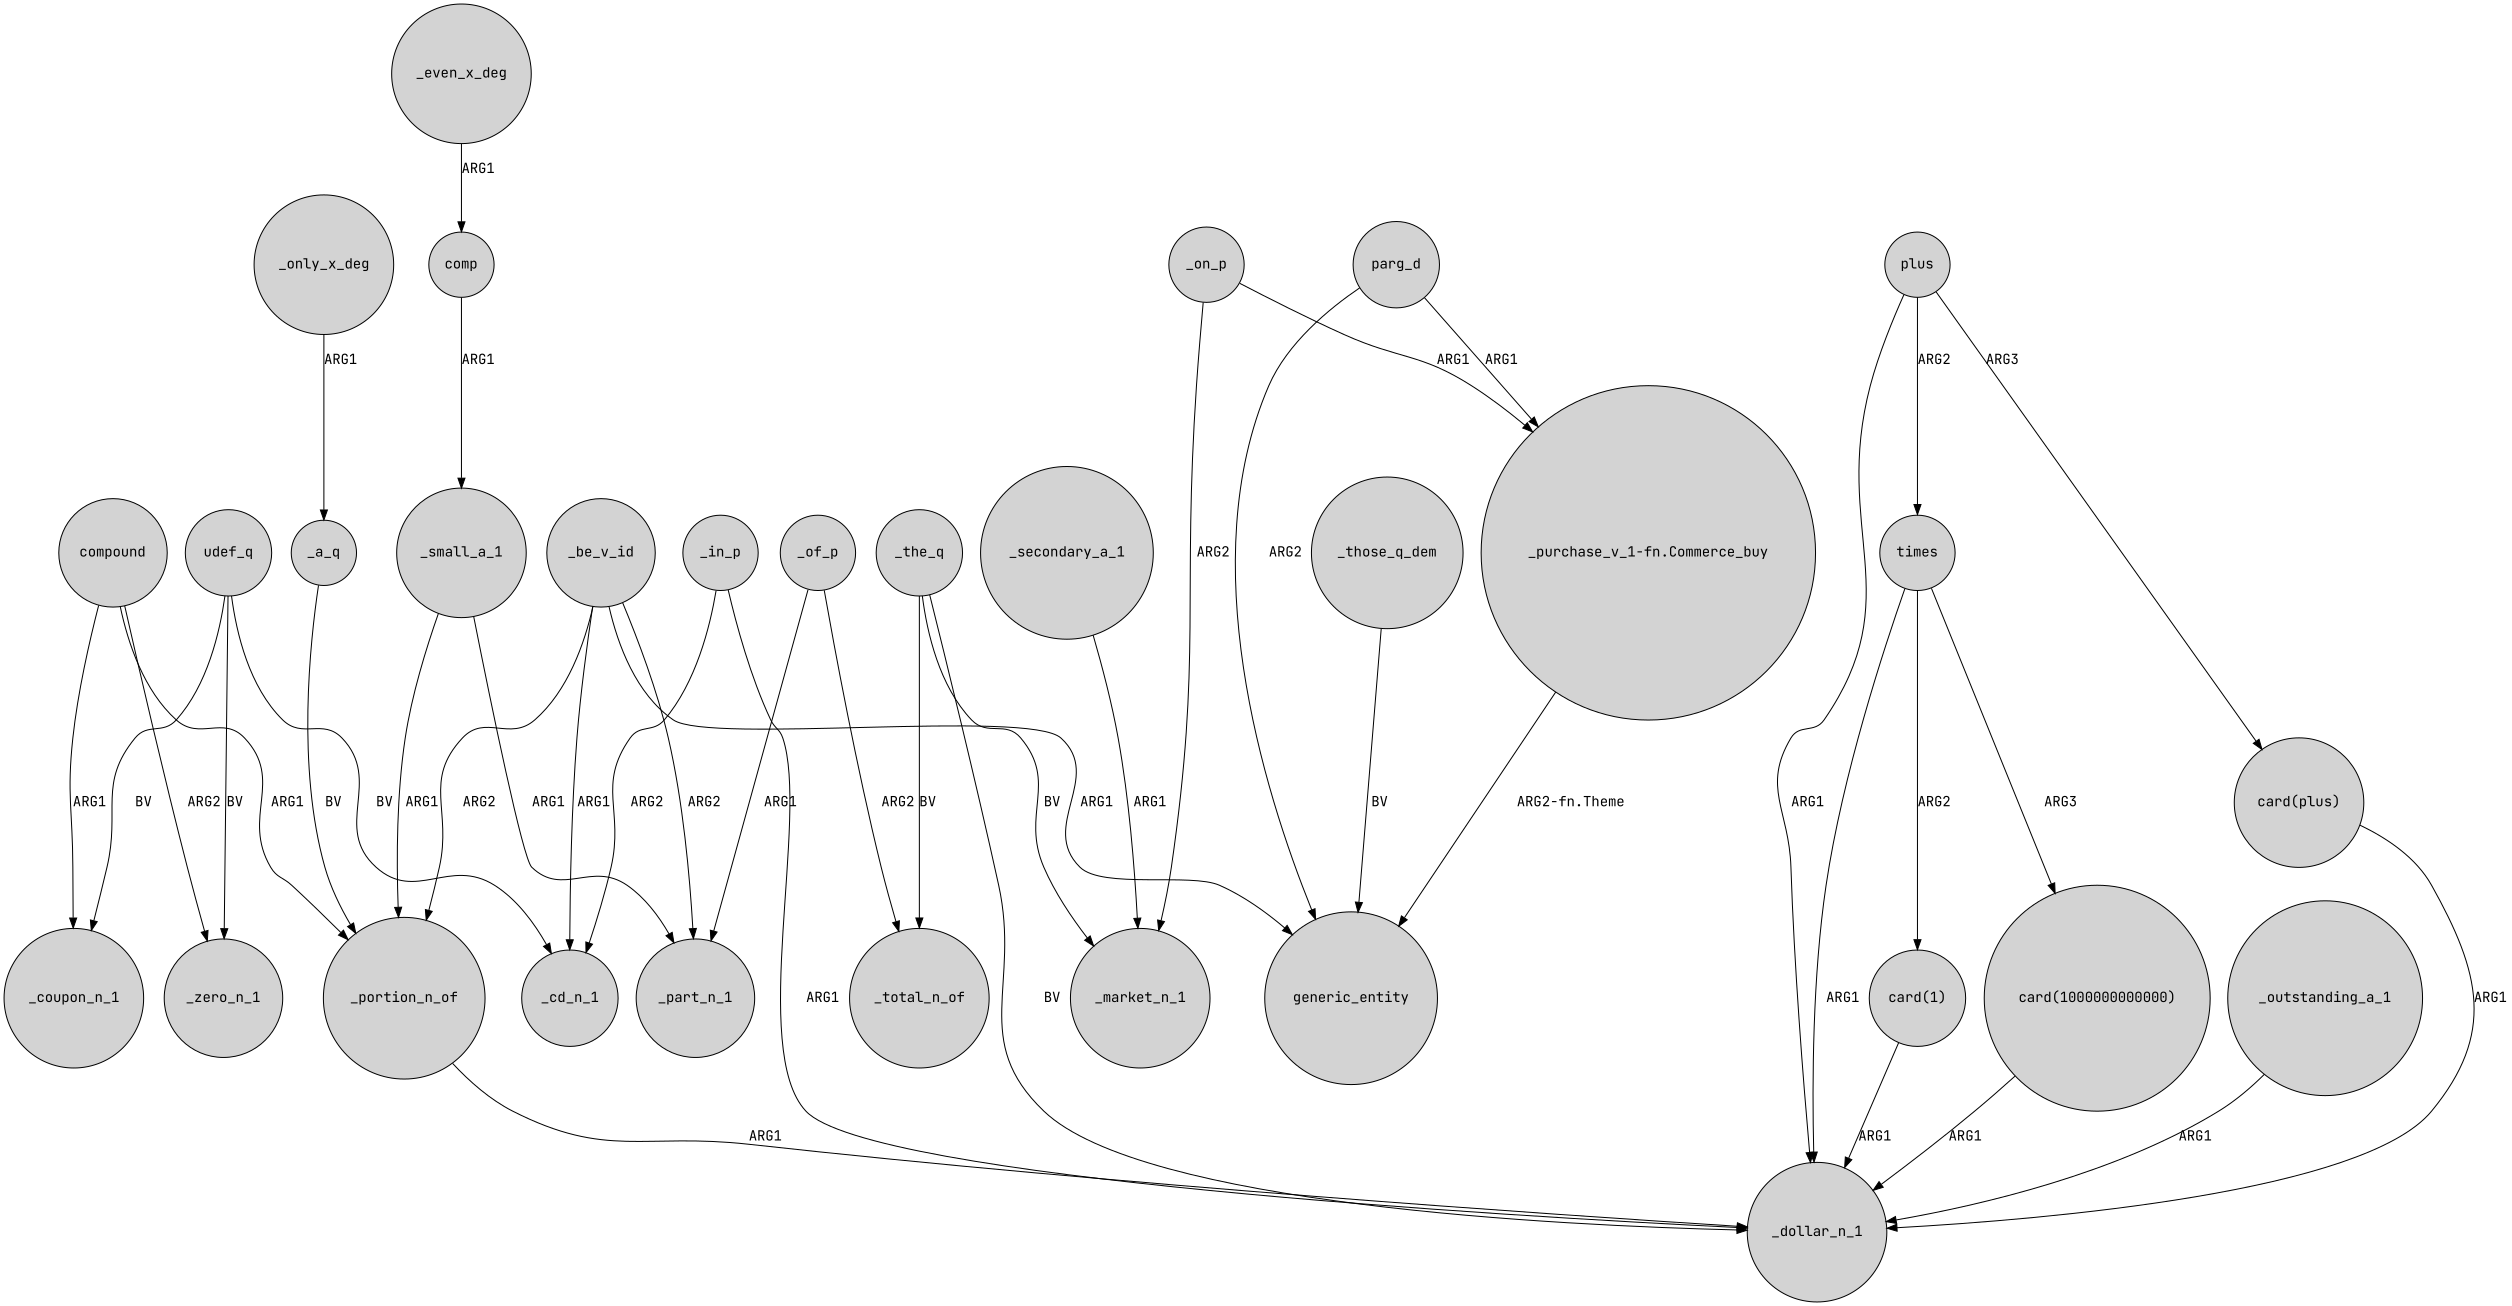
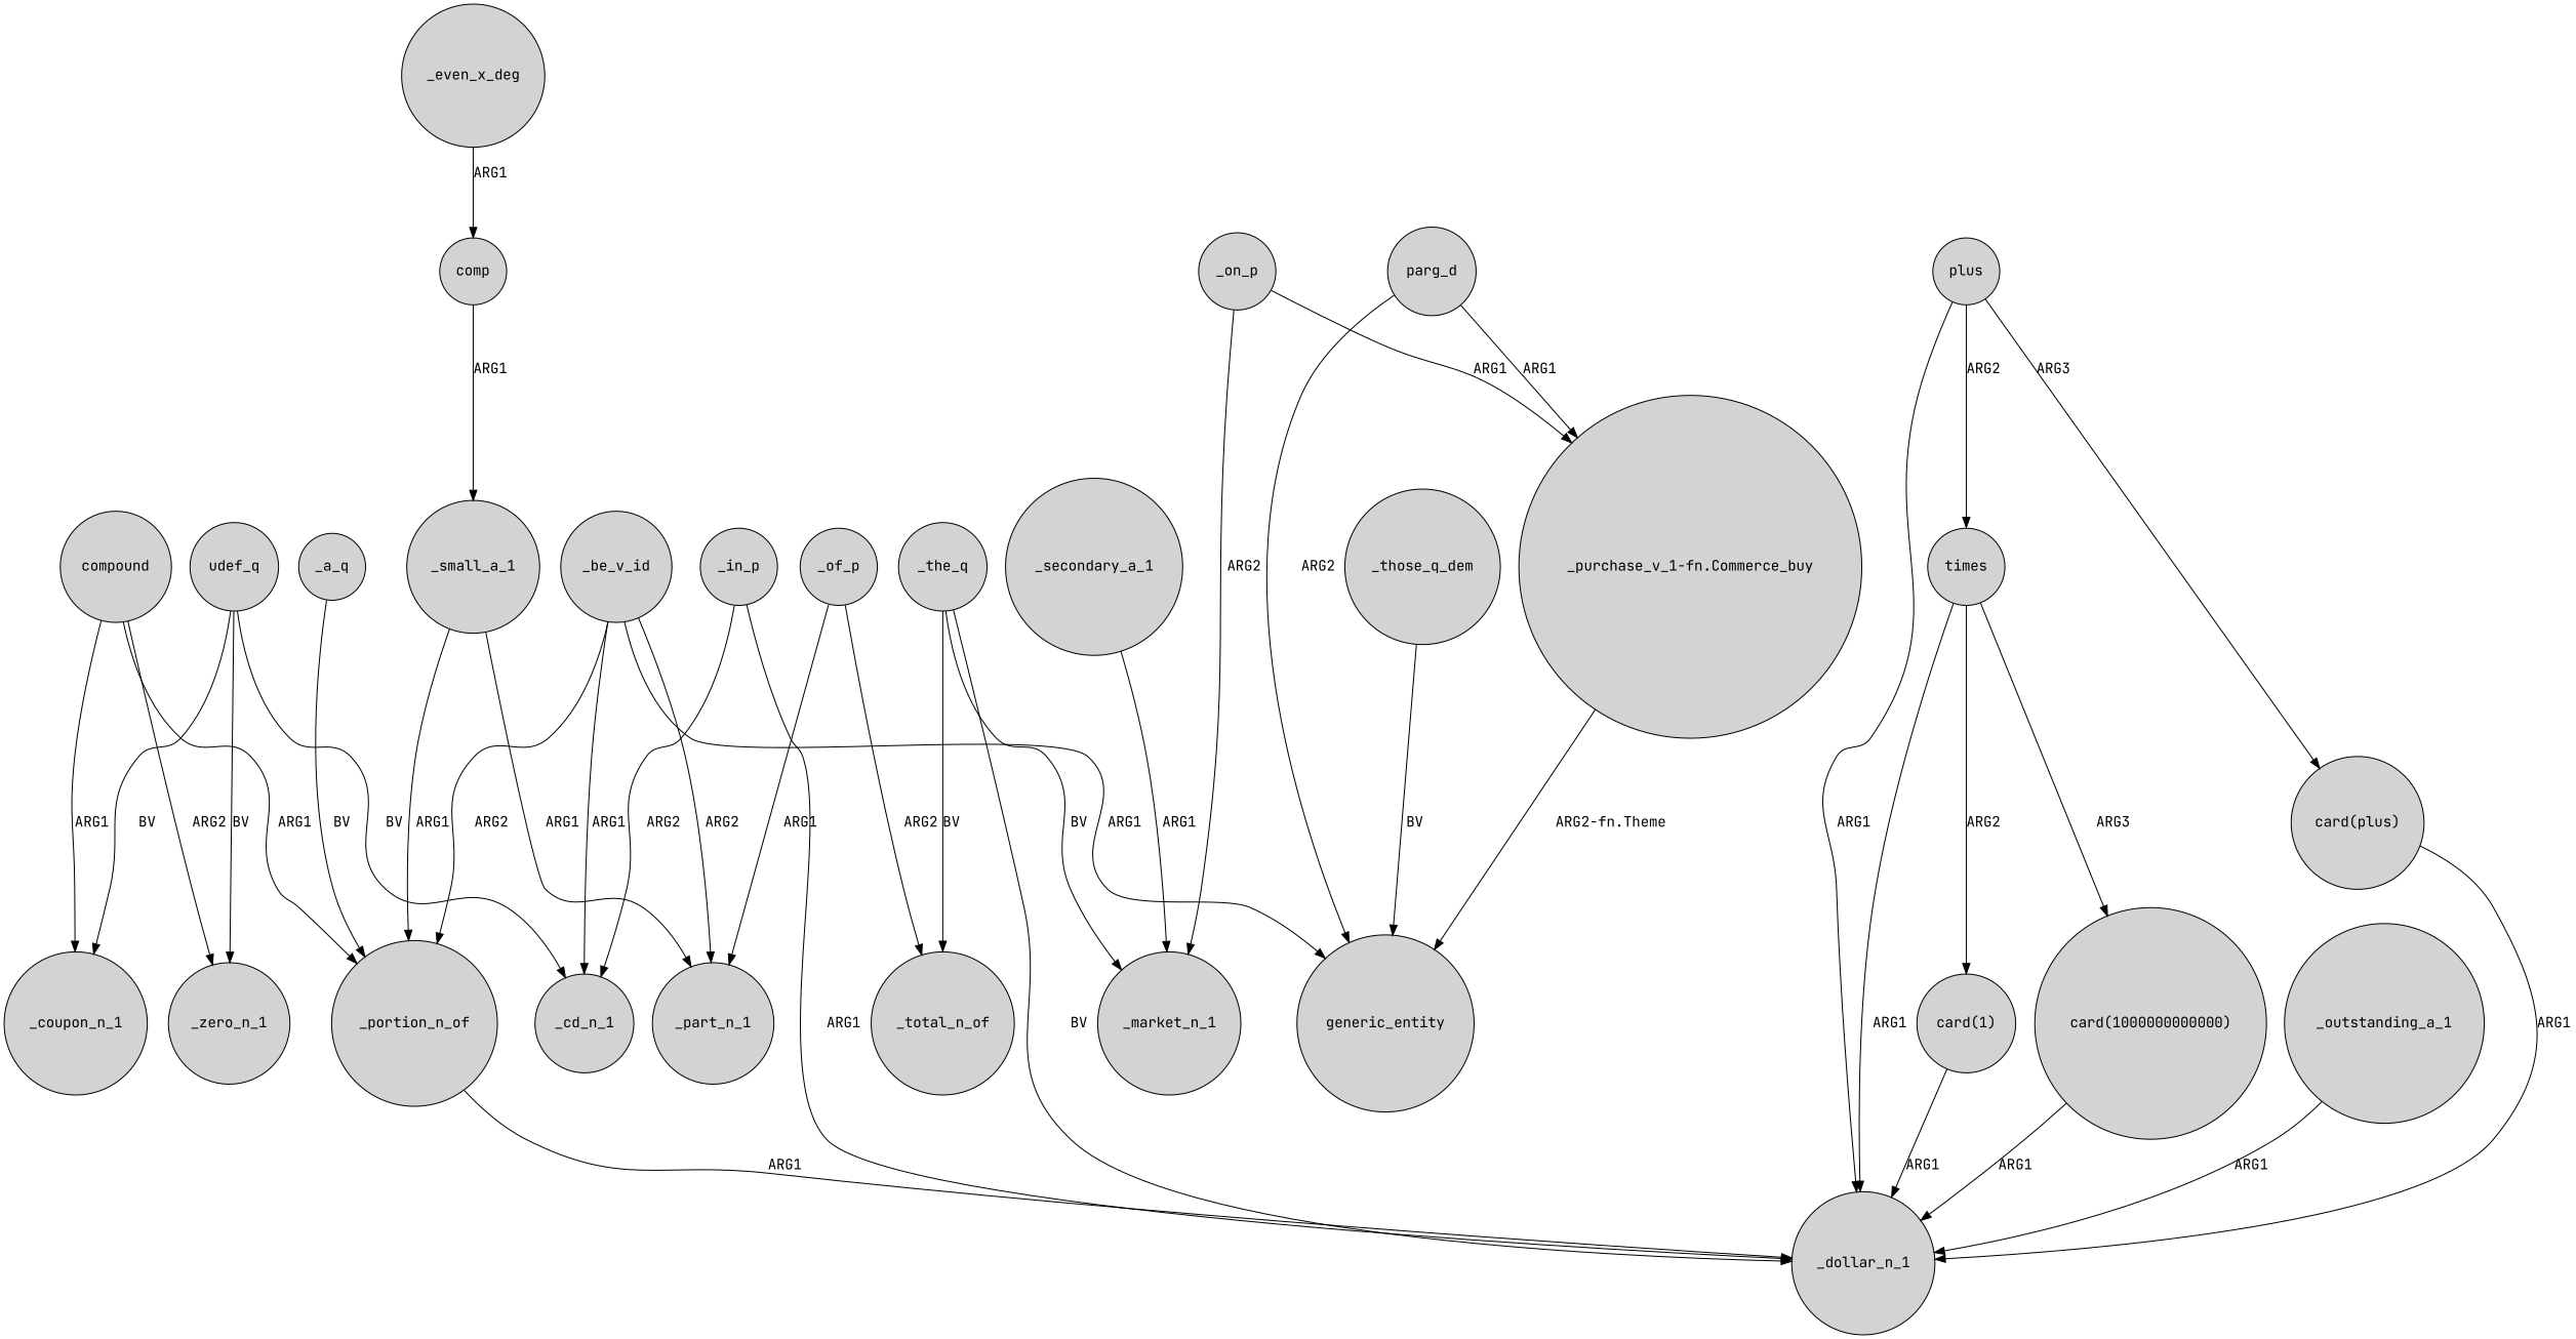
  digraph {
    fontname="JetBrains Mono"
    node [fontname="JetBrains Mono" shape=circle style=filled]
    edge [fontname="JetBrains Mono"]
    compound
    _coupon_n_1
    _zero_n_1
    _portion_n_of
    udef_q
    _cd_n_1
    _be_v_id
    generic_entity
    _part_n_1
    _dollar_n_1
    parg_d
    "_purchase_v_1-fn.Commerce_buy"
    _of_p
    _total_n_of
    _the_q
    _market_n_1
    plus
    times
    "card(plus)"
    "card(1)"
    "card(1000000000000)"
    _on_p
    _outstanding_a_1
    _those_q_dem
    _small_a_1
    _even_x_deg
    comp
    _secondary_a_1
-   _only_x_deg
    _a_q
    _in_p
    compound -> _coupon_n_1 [label=ARG1]
    compound -> _zero_n_1 [label=ARG2]
    compound -> _portion_n_of [label=ARG1]
    _portion_n_of -> _dollar_n_1 [label=ARG1]
    udef_q -> _coupon_n_1 [label=BV]
    udef_q -> _zero_n_1 [label=BV]
    udef_q -> _cd_n_1 [label=BV]
    _be_v_id -> _portion_n_of [label=ARG2]
    _be_v_id -> _cd_n_1 [label=ARG1]
    _be_v_id -> generic_entity [label=ARG1]
    _be_v_id -> _part_n_1 [label=ARG2]
    parg_d -> generic_entity [label=ARG2]
    parg_d -> "_purchase_v_1-fn.Commerce_buy" [label=ARG1]
    "_purchase_v_1-fn.Commerce_buy" -> generic_entity [label="ARG2-fn.Theme"]
    _of_p -> _part_n_1 [label=ARG1]
    _of_p -> _total_n_of [label=ARG2]
    _the_q -> _dollar_n_1 [label=BV]
    _the_q -> _total_n_of [label=BV]
    _the_q -> _market_n_1 [label=BV]
    plus -> _dollar_n_1 [label=ARG1]
    plus -> times [label=ARG2]
    plus -> "card(plus)" [label=ARG3]
    times -> _dollar_n_1 [label=ARG1]
    times -> "card(1)" [label=ARG2]
    times -> "card(1000000000000)" [label=ARG3]
    "card(plus)" -> _dollar_n_1 [label=ARG1]
    "card(1)" -> _dollar_n_1 [label=ARG1]
    "card(1000000000000)" -> _dollar_n_1 [label=ARG1]
    _on_p -> "_purchase_v_1-fn.Commerce_buy" [label=ARG1]
    _on_p -> _market_n_1 [label=ARG2]
    _outstanding_a_1 -> _dollar_n_1 [label=ARG1]
    _those_q_dem -> generic_entity [label=BV]
    _small_a_1 -> _portion_n_of [label=ARG1]
    _small_a_1 -> _part_n_1 [label=ARG1]
    _even_x_deg -> comp [label=ARG1]
    comp -> _small_a_1 [label=ARG1]
    _secondary_a_1 -> _market_n_1 [label=ARG1]
-   _only_x_deg -> _a_q [label=ARG1]
    _a_q -> _portion_n_of [label=BV]
    _in_p -> _cd_n_1 [label=ARG2]
    _in_p -> _dollar_n_1 [label=ARG1]
  }
